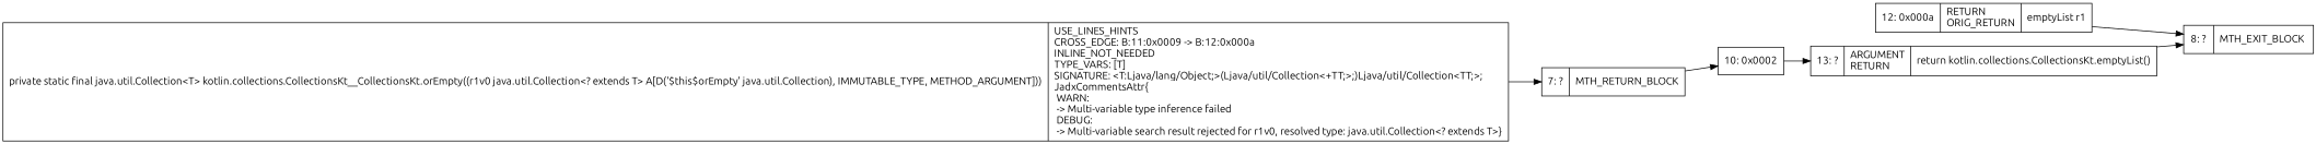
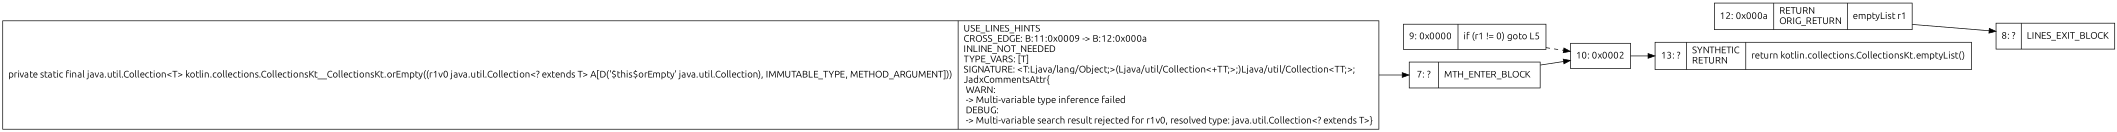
  digraph {
    fontname=Ubuntu
    rankdir=LR
    node [fontname=Ubuntu shape=record]
    edge [fontname=Ubuntu]
-   n1 [label="{7\:\ ?|MTH_RETURN_BLOCK\l}"]
+   n1 [label="{7\:\ ?|MTH_ENTER_BLOCK\l}"]
    n2 [label="{10\:\ 0x0002}"]
-   n4 [label="{13\:\ ?|ARGUMENT\lRETURN\l|return kotlin.collections.CollectionsKt.emptyList()\l}"]
-   n5 [label="{8\:\ ?|MTH_EXIT_BLOCK\l}"]
+   n3 [label="{9\:\ 0x0000|if (r1 != 0) goto L5\l}"]
+   n4 [label="{13\:\ ?|SYNTHETIC\lRETURN\l|return kotlin.collections.CollectionsKt.emptyList()\l}"]
+   n5 [label="{8\:\ ?|LINES_EXIT_BLOCK\l}"]
    n6 [label="{12\:\ 0x000a|RETURN\lORIG_RETURN\l|emptyList r1\l}"]
    n7 [label="{private static final java.util.Collection\<T\> kotlin.collections.CollectionsKt__CollectionsKt.orEmpty((r1v0 java.util.Collection\<? extends T\> A[D('$this$orEmpty' java.util.Collection), IMMUTABLE_TYPE, METHOD_ARGUMENT]))  | USE_LINES_HINTS\lCROSS_EDGE: B:11:0x0009 \-\> B:12:0x000a\lINLINE_NOT_NEEDED\lTYPE_VARS: [T]\lSIGNATURE: \<T:Ljava\/lang\/Object;\>(Ljava\/util\/Collection\<+TT;\>;)Ljava\/util\/Collection\<TT;\>;\lJadxCommentsAttr\{\l WARN: \l \-\> Multi\-variable type inference failed\l DEBUG: \l \-\> Multi\-variable search result rejected for r1v0, resolved type: java.util.Collection\<? extends T\>\}\l}"]
    n1 -> n2
    n2 -> n4
-   n4 -> n5
+   n3 -> n2 [style=dashed]
    n6 -> n5
    n7 -> n1
  }
